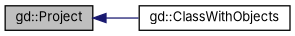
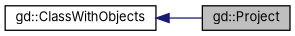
  digraph {
    rankdir=LR
    fontname=Inter
    node [color=black fontname=Inter fontsize=10 shape=record style=filled]
    n1 [fillcolor=grey75 fontcolor=black height=0.2 label="gd::Project" width=0.4]
    n2 [fillcolor=white height=0.2 label="gd::ClassWithObjects" width=0.4]
-   n1 -> n2 [color=midnightblue dir=back fontname=Inter fontsize=10 labelfontname=Helvetica labelfontsize=10 style=solid]
+   n2 -> n1 [color=midnightblue dir=back fontname=Inter fontsize=10 labelfontname=Helvetica labelfontsize=10 style=solid]
  }
